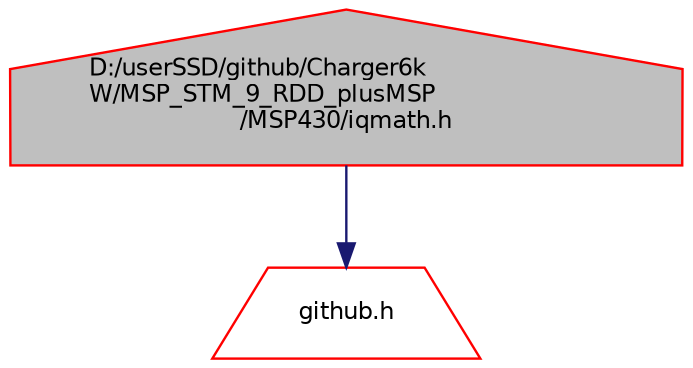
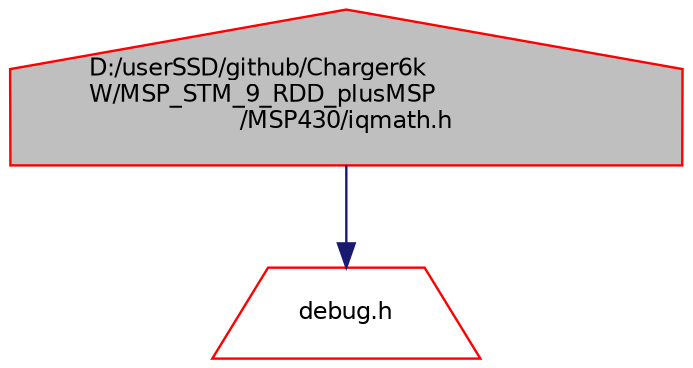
  digraph {
    node [color=red fontname=Helvetica fontsize=10 style=filled]
    n1 [fillcolor=grey75 fontcolor=black height=0.2 label="D:/userSSD/github/Charger6k\lW/MSP_STM_9_RDD_plusMSP\l/MSP430/iqmath.h" shape=house width=0.4]
-   n2 [fillcolor=white height=0.2 label="github.h" shape=trapezium width=0.4]
+   n2 [fillcolor=white height=0.2 label="debug.h" shape=trapezium width=0.4]
    n1 -> n2 [color=midnightblue fontname=Helvetica fontsize=10 labelfontname=Helvetica labelfontsize=10 style=solid]
  }
